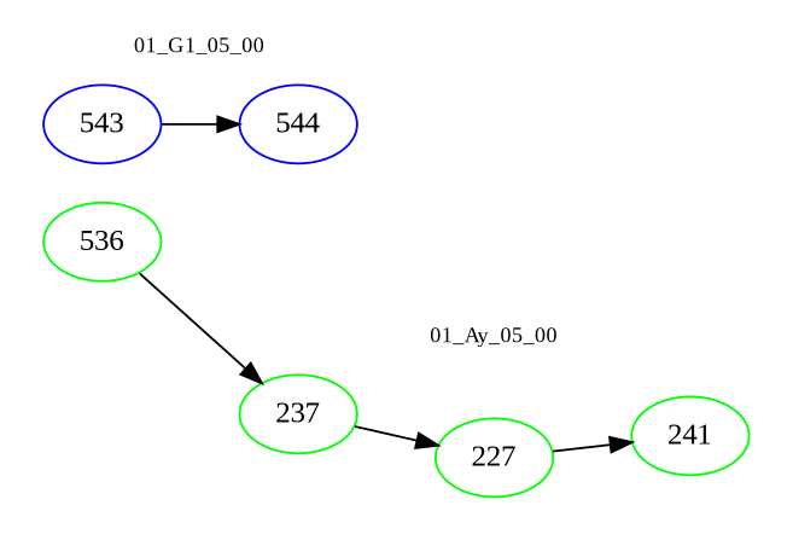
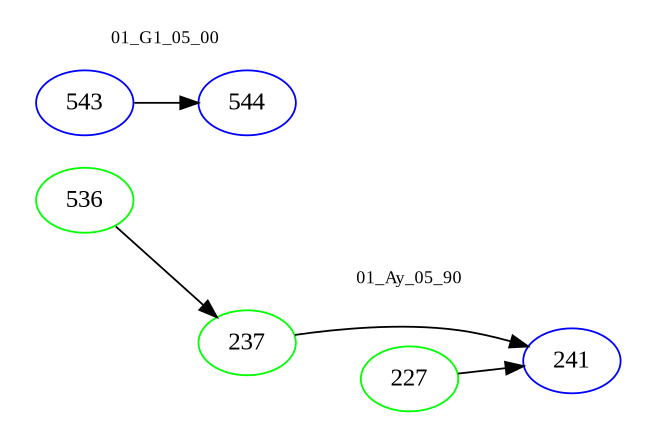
  digraph {
    fontname="Liberation Serif"
    rankdir=LR
    node [color=green fontname="Liberation Serif"]
    edge [color=black fontname="Liberation Serif"]
    n1 [label=237]
    n2 [label=227]
-   n3 [label=241]
+   n3 [color=blue label=241]
    n4 [label=536]
    n5 [color=blue label=543]
    n6 [color=blue label=544]
    subgraph cluster_1 {
      color=white
      fontsize=10
-     label="01_Ay_05_00"
+     label="01_Ay_05_90"
      n1
      n2
      n3
    }
    subgraph cluster_2 {
      color=white
      fontsize=10
      label="01_G1_05_00"
      n4
      n5
      n6
    }
-   n1 -> n2
+   n1 -> n3
    n2 -> n3
    n4 -> n1
    n5 -> n6
  }
